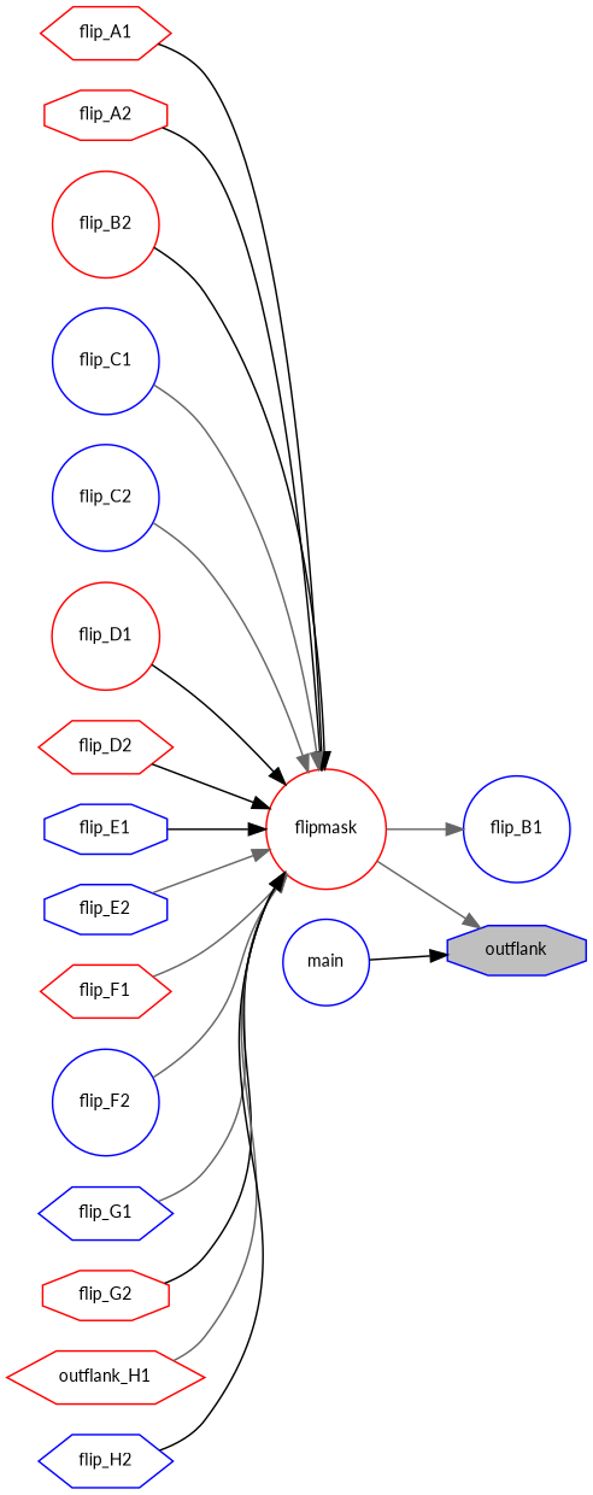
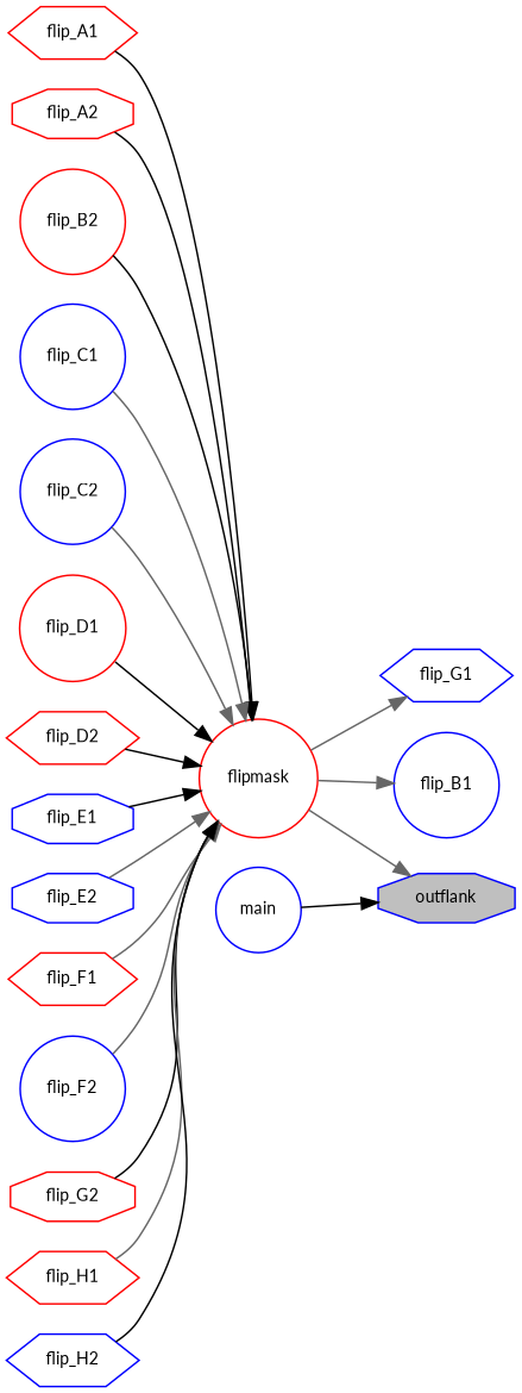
  digraph {
    fontname=Lato
    rankdir=RL
    node [color=blue fontname=Lato fontsize=10 shape=circle]
    edge [color=gray40 dir=back fontname=Lato fontsize=10 labelfontname=FreeSans labelfontsize=10 style=solid]
    n1 [fillcolor=grey75 fontcolor=black height=0.2 label=outflank shape=octagon style=filled width=0.4]
    n2 [color=red height=0.2 label=flipmask width=0.4]
    n3 [height=0.2 label=main width=0.4]
    n4 [color=red height=0.2 label=flip_A1 shape=hexagon width=0.4]
    n5 [color=red height=0.2 label=flip_A2 shape=octagon width=0.4]
    n6 [color=red height=0.2 label=flip_B2 width=0.4]
    n7 [height=0.2 label=flip_C1 width=0.4]
    n8 [height=0.2 label=flip_C2 width=0.4]
    n9 [color=red height=0.2 label=flip_D1 width=0.4]
    n10 [color=red height=0.2 label=flip_D2 shape=hexagon width=0.4]
    n11 [height=0.2 label=flip_E1 shape=octagon width=0.4]
    n12 [height=0.2 label=flip_E2 shape=octagon width=0.4]
    n13 [color=red height=0.2 label=flip_F1 shape=hexagon width=0.4]
    n14 [height=0.2 label=flip_F2 width=0.4]
    n15 [height=0.2 label=flip_G1 shape=hexagon width=0.4]
    n16 [color=red height=0.2 label=flip_G2 shape=octagon width=0.4]
-   n17 [color=red height=0.2 label=outflank_H1 shape=hexagon width=0.4]
+   n17 [color=red height=0.2 label=flip_H1 shape=hexagon width=0.4]
    n18 [height=0.2 label=flip_H2 shape=hexagon width=0.4]
    n19 [height=0.2 label=flip_B1 width=0.4]
    n1 -> n2
    n1 -> n3 [color=black]
    n2 -> n4 [color=black]
    n2 -> n5 [color=black]
    n2 -> n6 [color=black]
    n2 -> n7
    n2 -> n8
    n2 -> n9 [color=black]
    n2 -> n10 [color=black]
    n2 -> n11 [color=black]
    n2 -> n12
    n2 -> n13
    n2 -> n14
-   n2 -> n15
+   n15 -> n2
    n2 -> n16 [color=black]
    n2 -> n17
    n2 -> n18 [color=black]
    n19 -> n2
  }
